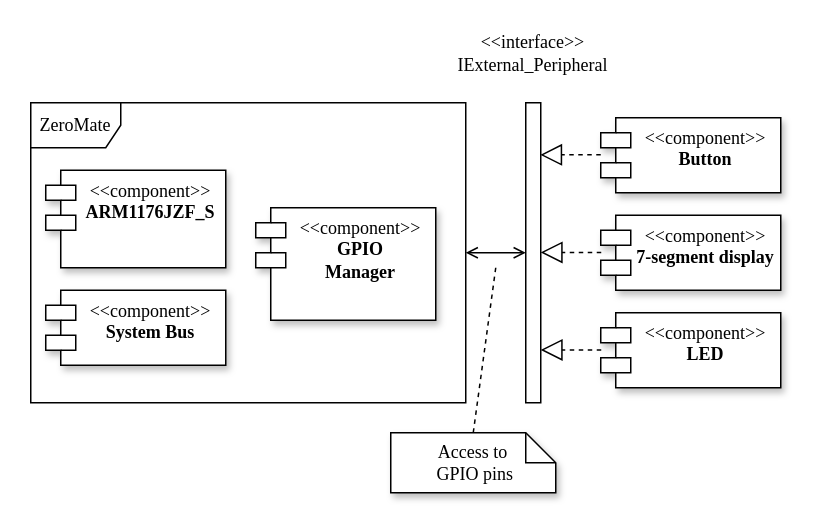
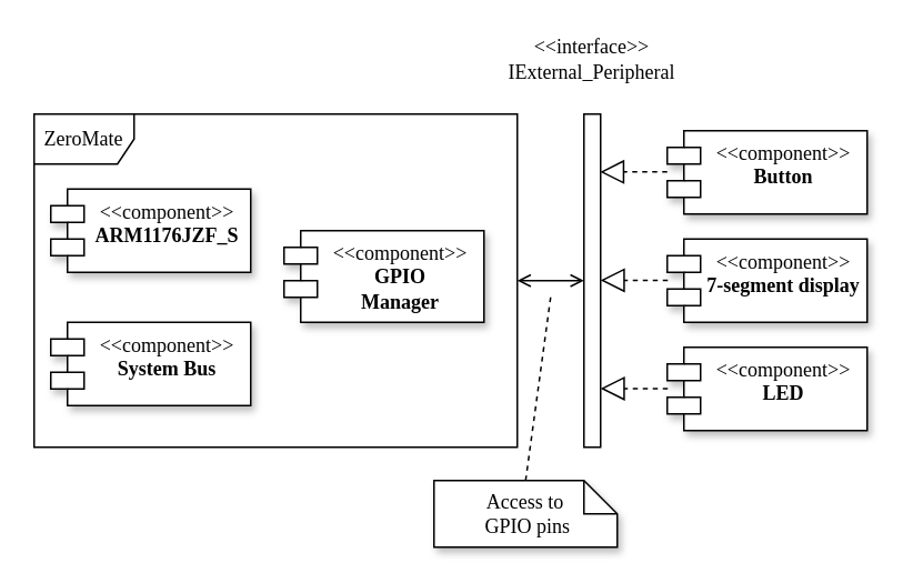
  <mxCell id="0" />
  <mxCell id="1" parent="0" />
  <mxCell id="2" value="ZeroMate" style="shape=umlFrame;whiteSpace=wrap;html=1;pointerEvents=0;fontFamily=Computer Modern;" parent="1" vertex="1"><mxGeometry x="20" y="68" width="290" height="200" as="geometry" /></mxCell>
- <mxCell id="3" value="&amp;lt;&amp;lt;component&amp;gt;&amp;gt;&lt;br&gt;&lt;b&gt;GPIO&lt;br&gt;Manager&lt;br&gt;&lt;/b&gt;" style="shape=module;align=left;spacingLeft=20;align=center;verticalAlign=top;whiteSpace=wrap;html=1;fontFamily=Computer Modern;shadow=1;" parent="1" vertex="1"><mxGeometry x="170" y="138" width="120" height="75" as="geometry" /></mxCell>
- <mxCell id="4" value="&amp;lt;&amp;lt;component&amp;gt;&amp;gt;&lt;br&gt;&lt;b&gt;ARM1176JZF_S&lt;/b&gt;" style="shape=module;align=left;spacingLeft=20;align=center;verticalAlign=top;whiteSpace=wrap;html=1;fontFamily=Computer Modern;shadow=1;" parent="1" vertex="1"><mxGeometry x="30" y="113" width="120" height="65" as="geometry" /></mxCell>
+ <mxCell id="3" value="&amp;lt;&amp;lt;component&amp;gt;&amp;gt;&lt;br&gt;&lt;b&gt;GPIO&lt;br&gt;Manager&lt;br&gt;&lt;/b&gt;" style="shape=module;align=left;spacingLeft=20;align=center;verticalAlign=top;whiteSpace=wrap;html=1;fontFamily=Computer Modern;shadow=1;" parent="1" vertex="1"><mxGeometry x="170" y="138" width="120" height="55" as="geometry" /></mxCell>
+ <mxCell id="4" value="&amp;lt;&amp;lt;component&amp;gt;&amp;gt;&lt;br&gt;&lt;b&gt;ARM1176JZF_S&lt;/b&gt;" style="shape=module;align=left;spacingLeft=20;align=center;verticalAlign=top;whiteSpace=wrap;html=1;fontFamily=Computer Modern;shadow=1;" parent="1" vertex="1"><mxGeometry x="30" y="113" width="120" height="50" as="geometry" /></mxCell>
  <mxCell id="5" value="" style="html=1;points=[];perimeter=orthogonalPerimeter;outlineConnect=0;targetShapes=umlLifeline;portConstraint=eastwest;newEdgeStyle={&quot;edgeStyle&quot;:&quot;elbowEdgeStyle&quot;,&quot;elbow&quot;:&quot;vertical&quot;,&quot;curved&quot;:0,&quot;rounded&quot;:0};" parent="1" vertex="1"><mxGeometry x="350" y="68" width="10" height="200" as="geometry" /></mxCell>
  <mxCell id="6" value="" style="endArrow=open;startArrow=open;html=1;rounded=0;startFill=0;endFill=0;" parent="1" target="5" edge="1"><mxGeometry width="100" height="100" relative="1" as="geometry"><mxPoint x="310" y="168" as="sourcePoint" /><mxPoint x="410" y="68" as="targetPoint" /></mxGeometry></mxCell>
  <mxCell id="7" value="&amp;lt;&amp;lt;interface&amp;gt;&amp;gt;&lt;br&gt;IExternal_Peripheral" style="text;html=1;strokeColor=none;fillColor=none;align=center;verticalAlign=middle;whiteSpace=wrap;rounded=0;fontFamily=Computer Modern;" parent="1" vertex="1"><mxGeometry x="266.25" y="20" width="177.5" height="30" as="geometry" /></mxCell>
  <mxCell id="8" value="&amp;lt;&amp;lt;component&amp;gt;&amp;gt;&lt;br&gt;&lt;b&gt;Button&lt;/b&gt;" style="shape=module;align=left;spacingLeft=20;align=center;verticalAlign=top;whiteSpace=wrap;html=1;fontFamily=Computer Modern;shadow=1;" parent="1" vertex="1"><mxGeometry x="400" y="78" width="120" height="50" as="geometry" /></mxCell>
  <mxCell id="9" value="&amp;lt;&amp;lt;component&amp;gt;&amp;gt;&lt;br&gt;&lt;b&gt;7-segment display&lt;/b&gt;" style="shape=module;align=left;spacingLeft=20;align=center;verticalAlign=top;whiteSpace=wrap;html=1;fontFamily=Computer Modern;shadow=1;" parent="1" vertex="1"><mxGeometry x="400" y="143" width="120" height="50" as="geometry" /></mxCell>
  <mxCell id="10" value="&amp;lt;&amp;lt;component&amp;gt;&amp;gt;&lt;br&gt;&lt;b&gt;LED&lt;/b&gt;" style="shape=module;align=left;spacingLeft=20;align=center;verticalAlign=top;whiteSpace=wrap;html=1;fontFamily=Computer Modern;shadow=1;" parent="1" vertex="1"><mxGeometry x="400" y="208" width="120" height="50" as="geometry" /></mxCell>
  <mxCell id="11" value="&amp;lt;&amp;lt;component&amp;gt;&amp;gt;&lt;br&gt;&lt;b&gt;System Bus&lt;/b&gt;" style="shape=module;align=left;spacingLeft=20;align=center;verticalAlign=top;whiteSpace=wrap;html=1;fontFamily=Computer Modern;shadow=1;" parent="1" vertex="1"><mxGeometry x="30" y="193" width="120" height="50" as="geometry" /></mxCell>
  <mxCell id="12" value="Access to&lt;br&gt;&amp;nbsp;GPIO pins" style="shape=note;size=20;whiteSpace=wrap;html=1;fontFamily=Computer Modern;shadow=1;" parent="1" vertex="1"><mxGeometry x="260" y="288" width="110" height="40" as="geometry" /></mxCell>
  <mxCell id="13" value="" style="endArrow=none;dashed=1;html=1;rounded=0;entryX=0.5;entryY=0;entryDx=0;entryDy=0;entryPerimeter=0;" parent="1" target="12" edge="1"><mxGeometry width="50" height="50" relative="1" as="geometry"><mxPoint x="330" y="178" as="sourcePoint" /><mxPoint x="210" y="328" as="targetPoint" /></mxGeometry></mxCell>
  <mxCell id="14" value="" style="endArrow=block;dashed=1;endFill=0;endSize=12;html=1;rounded=0;" parent="1" edge="1"><mxGeometry width="160" relative="1" as="geometry"><mxPoint x="400.003" y="102.71" as="sourcePoint" /><mxPoint x="359.67" y="102.71" as="targetPoint" /></mxGeometry></mxCell>
  <mxCell id="15" value="" style="endArrow=block;dashed=1;endFill=0;endSize=12;html=1;rounded=0;" parent="1" edge="1"><mxGeometry width="160" relative="1" as="geometry"><mxPoint x="400.333" y="167.8" as="sourcePoint" /><mxPoint x="360" y="167.8" as="targetPoint" /></mxGeometry></mxCell>
  <mxCell id="16" value="" style="endArrow=block;dashed=1;endFill=0;endSize=12;html=1;rounded=0;" parent="1" edge="1"><mxGeometry width="160" relative="1" as="geometry"><mxPoint x="400.333" y="232.8" as="sourcePoint" /><mxPoint x="360" y="232.8" as="targetPoint" /></mxGeometry></mxCell>
